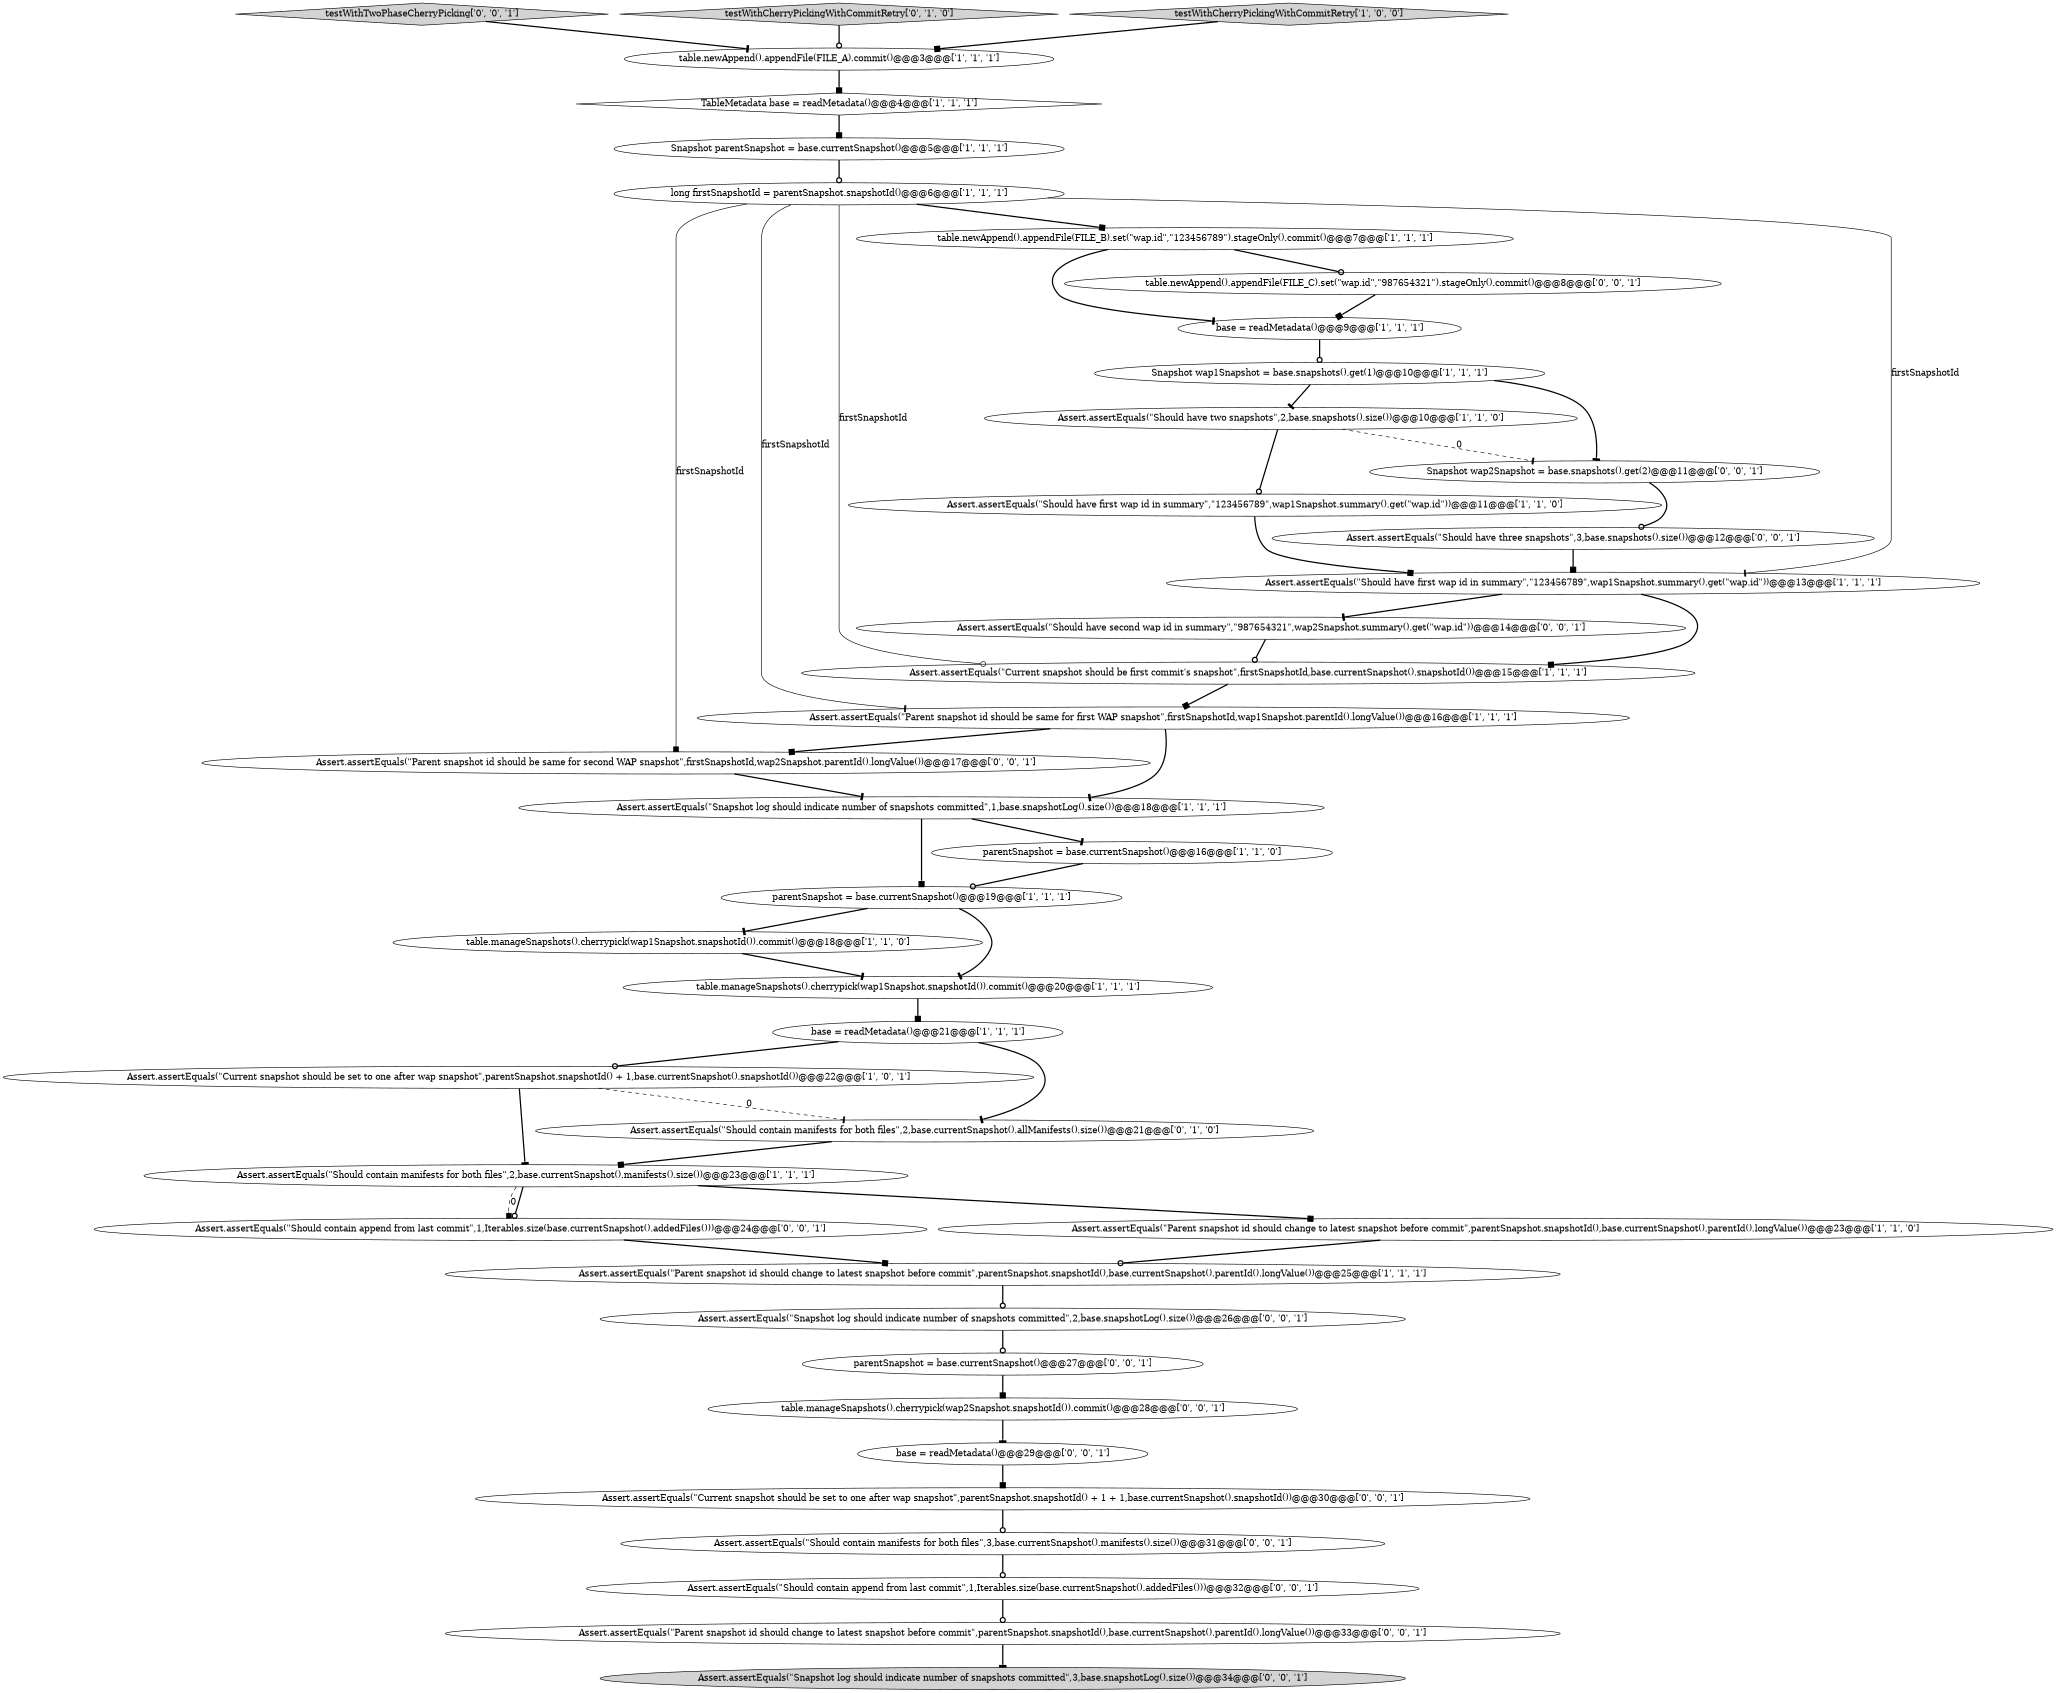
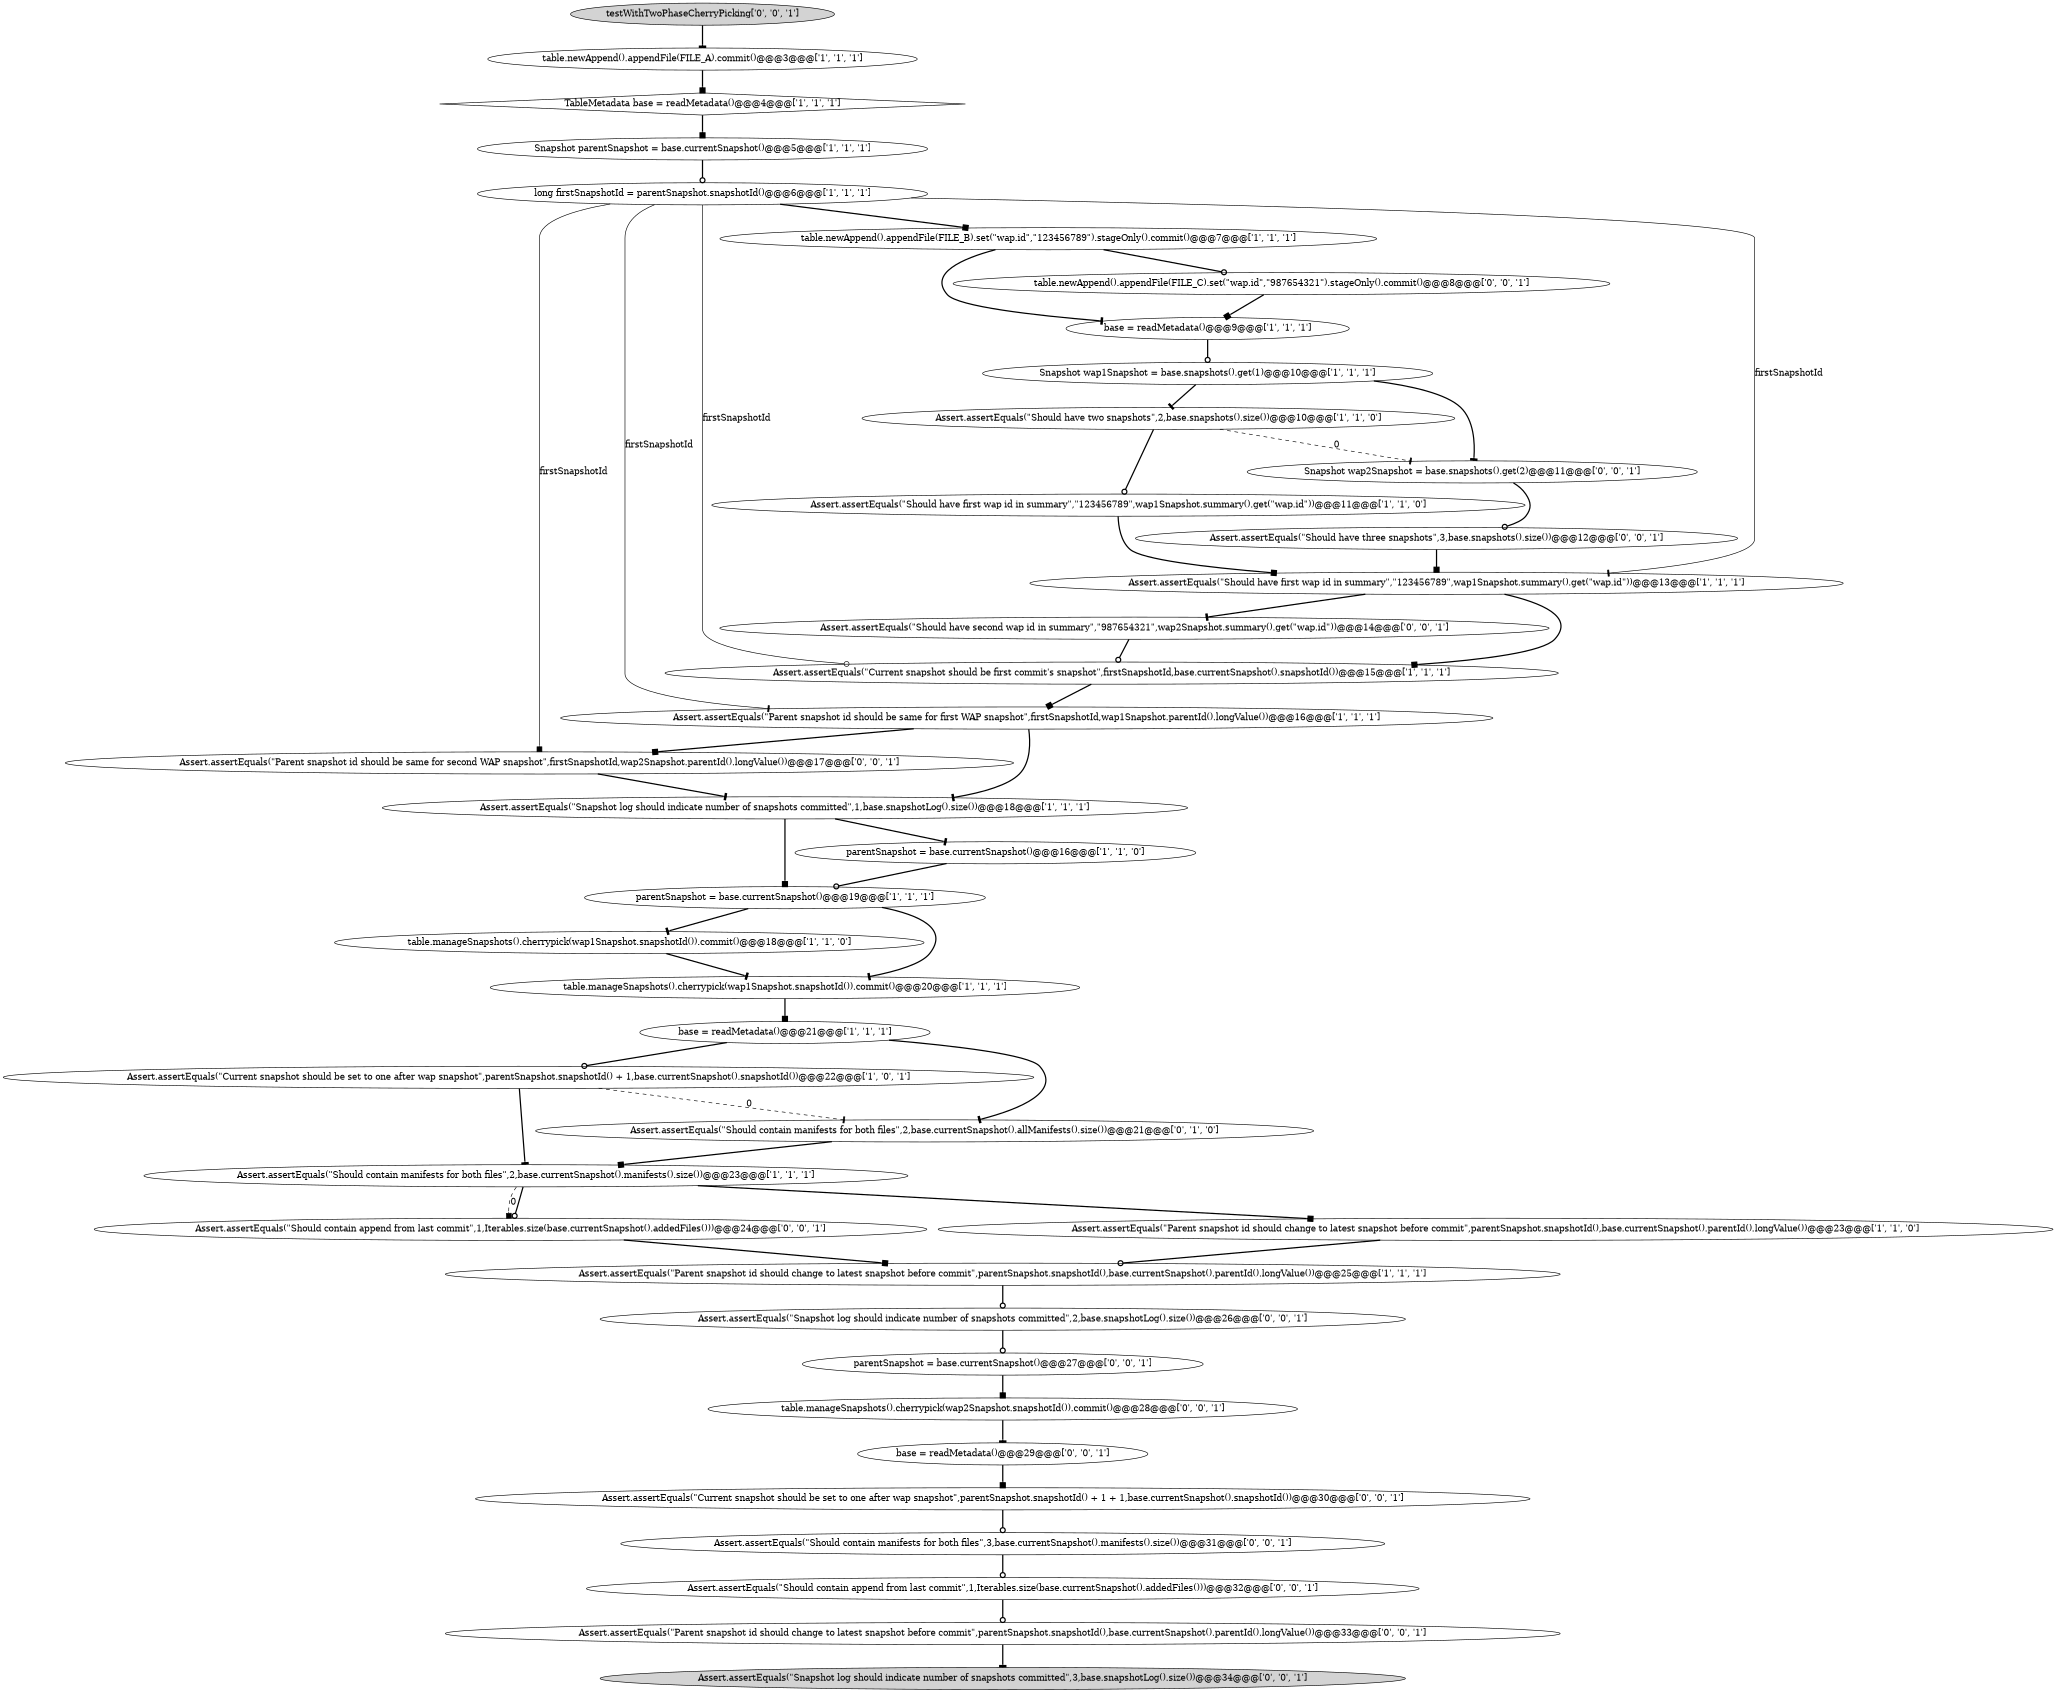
  digraph {
    node [fillcolor=white shape=ellipse style=filled]
    edge [arrowhead=tee style=bold]
    n1 [label="Assert.assertEquals(\"Parent snapshot id should be same for second WAP snapshot\",firstSnapshotId,wap2Snapshot.parentId().longValue())@@@17@@@['0', '0', '1']"]
    n2 [label="Assert.assertEquals(\"Snapshot log should indicate number of snapshots committed\",1,base.snapshotLog().size())@@@18@@@['1', '1', '1']"]
    n3 [label="parentSnapshot = base.currentSnapshot()@@@19@@@['1', '1', '1']"]
    n4 [label="parentSnapshot = base.currentSnapshot()@@@16@@@['1', '1', '0']"]
    n5 [label="Snapshot parentSnapshot = base.currentSnapshot()@@@5@@@['1', '1', '1']"]
    n6 [label="long firstSnapshotId = parentSnapshot.snapshotId()@@@6@@@['1', '1', '1']"]
    n7 [label="table.newAppend().appendFile(FILE_B).set(\"wap.id\",\"123456789\").stageOnly().commit()@@@7@@@['1', '1', '1']"]
    n8 [label="Assert.assertEquals(\"Current snapshot should be first commit's snapshot\",firstSnapshotId,base.currentSnapshot().snapshotId())@@@15@@@['1', '1', '1']"]
    n9 [label="Assert.assertEquals(\"Parent snapshot id should be same for first WAP snapshot\",firstSnapshotId,wap1Snapshot.parentId().longValue())@@@16@@@['1', '1', '1']"]
    n10 [label="Assert.assertEquals(\"Should have first wap id in summary\",\"123456789\",wap1Snapshot.summary().get(\"wap.id\"))@@@13@@@['1', '1', '1']"]
    n11 [label="table.manageSnapshots().cherrypick(wap1Snapshot.snapshotId()).commit()@@@18@@@['1', '1', '0']"]
    n12 [label="table.manageSnapshots().cherrypick(wap1Snapshot.snapshotId()).commit()@@@20@@@['1', '1', '1']"]
    n13 [label="base = readMetadata()@@@21@@@['1', '1', '1']"]
    n14 [label="Assert.assertEquals(\"Current snapshot should be set to one after wap snapshot\",parentSnapshot.snapshotId() + 1,base.currentSnapshot().snapshotId())@@@22@@@['1', '0', '1']"]
    n15 [label="Assert.assertEquals(\"Should contain manifests for both files\",2,base.currentSnapshot().allManifests().size())@@@21@@@['0', '1', '0']"]
    n16 [label="Assert.assertEquals(\"Should contain manifests for both files\",2,base.currentSnapshot().manifests().size())@@@23@@@['1', '1', '1']"]
    n17 [label="base = readMetadata()@@@9@@@['1', '1', '1']"]
    n18 [label="table.newAppend().appendFile(FILE_C).set(\"wap.id\",\"987654321\").stageOnly().commit()@@@8@@@['0', '0', '1']"]
    n19 [label="Snapshot wap1Snapshot = base.snapshots().get(1)@@@10@@@['1', '1', '1']"]
    n20 [label="base = readMetadata()@@@29@@@['0', '0', '1']"]
    n21 [label="Assert.assertEquals(\"Current snapshot should be set to one after wap snapshot\",parentSnapshot.snapshotId() + 1 + 1,base.currentSnapshot().snapshotId())@@@30@@@['0', '0', '1']"]
    n22 [label="Assert.assertEquals(\"Should contain manifests for both files\",3,base.currentSnapshot().manifests().size())@@@31@@@['0', '0', '1']"]
-   n23 [fillcolor=lightgray label="testWithTwoPhaseCherryPicking['0', '0', '1']" shape=diamond]
+   n23 [fillcolor=lightgray label="testWithTwoPhaseCherryPicking['0', '0', '1']"]
    n24 [label="table.newAppend().appendFile(FILE_A).commit()@@@3@@@['1', '1', '1']"]
    n25 [label="TableMetadata base = readMetadata()@@@4@@@['1', '1', '1']" shape=diamond]
    n26 [label="Assert.assertEquals(\"Should have two snapshots\",2,base.snapshots().size())@@@10@@@['1', '1', '0']"]
    n27 [label="Assert.assertEquals(\"Should have first wap id in summary\",\"123456789\",wap1Snapshot.summary().get(\"wap.id\"))@@@11@@@['1', '1', '0']"]
    n28 [label="Snapshot wap2Snapshot = base.snapshots().get(2)@@@11@@@['0', '0', '1']"]
    n29 [label="Assert.assertEquals(\"Should have three snapshots\",3,base.snapshots().size())@@@12@@@['0', '0', '1']"]
    n30 [label="Assert.assertEquals(\"Should have second wap id in summary\",\"987654321\",wap2Snapshot.summary().get(\"wap.id\"))@@@14@@@['0', '0', '1']"]
    n31 [label="Assert.assertEquals(\"Should contain append from last commit\",1,Iterables.size(base.currentSnapshot().addedFiles()))@@@24@@@['0', '0', '1']"]
    n32 [label="Assert.assertEquals(\"Parent snapshot id should change to latest snapshot before commit\",parentSnapshot.snapshotId(),base.currentSnapshot().parentId().longValue())@@@25@@@['1', '1', '1']"]
    n33 [label="Assert.assertEquals(\"Snapshot log should indicate number of snapshots committed\",2,base.snapshotLog().size())@@@26@@@['0', '0', '1']"]
    n34 [label="Assert.assertEquals(\"Parent snapshot id should change to latest snapshot before commit\",parentSnapshot.snapshotId(),base.currentSnapshot().parentId().longValue())@@@33@@@['0', '0', '1']"]
    n35 [fillcolor=lightgray label="Assert.assertEquals(\"Snapshot log should indicate number of snapshots committed\",3,base.snapshotLog().size())@@@34@@@['0', '0', '1']"]
-   n36 [fillcolor=lightgray label="testWithCherryPickingWithCommitRetry['0', '1', '0']" shape=diamond]
    n37 [label="Assert.assertEquals(\"Parent snapshot id should change to latest snapshot before commit\",parentSnapshot.snapshotId(),base.currentSnapshot().parentId().longValue())@@@23@@@['1', '1', '0']"]
    n38 [label="Assert.assertEquals(\"Should contain append from last commit\",1,Iterables.size(base.currentSnapshot().addedFiles()))@@@32@@@['0', '0', '1']"]
    n39 [label="parentSnapshot = base.currentSnapshot()@@@27@@@['0', '0', '1']"]
    n40 [label="table.manageSnapshots().cherrypick(wap2Snapshot.snapshotId()).commit()@@@28@@@['0', '0', '1']"]
-   n41 [fillcolor=lightgray label="testWithCherryPickingWithCommitRetry['1', '0', '0']" shape=diamond]
    n1 -> n2
    n2 -> n3 [arrowhead=box]
    n2 -> n4
    n3 -> n11
    n3 -> n12
    n4 -> n3 [arrowhead=odot]
    n5 -> n6 [arrowhead=odot]
    n6 -> n1 [arrowhead=box label=firstSnapshotId style=solid]
    n6 -> n7 [arrowhead=box]
    n6 -> n8 [arrowhead=odot label=firstSnapshotId style=solid]
    n6 -> n9 [label=firstSnapshotId style=solid]
    n6 -> n10 [label=firstSnapshotId style=solid]
    n7 -> n17
    n7 -> n18 [arrowhead=odot]
    n8 -> n9 [arrowhead=box]
    n9 -> n1 [arrowhead=box]
    n9 -> n2
    n10 -> n8 [arrowhead=box]
    n10 -> n30
    n11 -> n12
    n12 -> n13 [arrowhead=box]
    n13 -> n14 [arrowhead=odot]
    n13 -> n15
    n14 -> n15 [label=0 style=dashed]
    n14 -> n16
    n15 -> n16 [arrowhead=box]
    n16 -> n31 [arrowhead=odot]
    n16 -> n31 [arrowhead=box label=0 style=dashed]
    n16 -> n37 [arrowhead=box]
    n17 -> n19 [arrowhead=odot]
    n18 -> n17 [arrowhead=box]
    n19 -> n26
    n19 -> n28
    n20 -> n21 [arrowhead=box]
    n21 -> n22 [arrowhead=odot]
    n22 -> n38 [arrowhead=odot]
    n23 -> n24
    n24 -> n25 [arrowhead=box]
    n25 -> n5 [arrowhead=box]
    n26 -> n27 [arrowhead=odot]
    n26 -> n28 [label=0 style=dashed]
    n27 -> n10 [arrowhead=box]
    n28 -> n29 [arrowhead=odot]
    n29 -> n10 [arrowhead=box]
    n30 -> n8 [arrowhead=odot]
    n31 -> n32 [arrowhead=box]
    n32 -> n33 [arrowhead=odot]
    n33 -> n39 [arrowhead=odot]
    n34 -> n35
-   n36 -> n24 [arrowhead=odot]
    n37 -> n32 [arrowhead=odot]
    n38 -> n34 [arrowhead=odot]
    n39 -> n40 [arrowhead=box]
    n40 -> n20
-   n41 -> n24 [arrowhead=box]
  }
